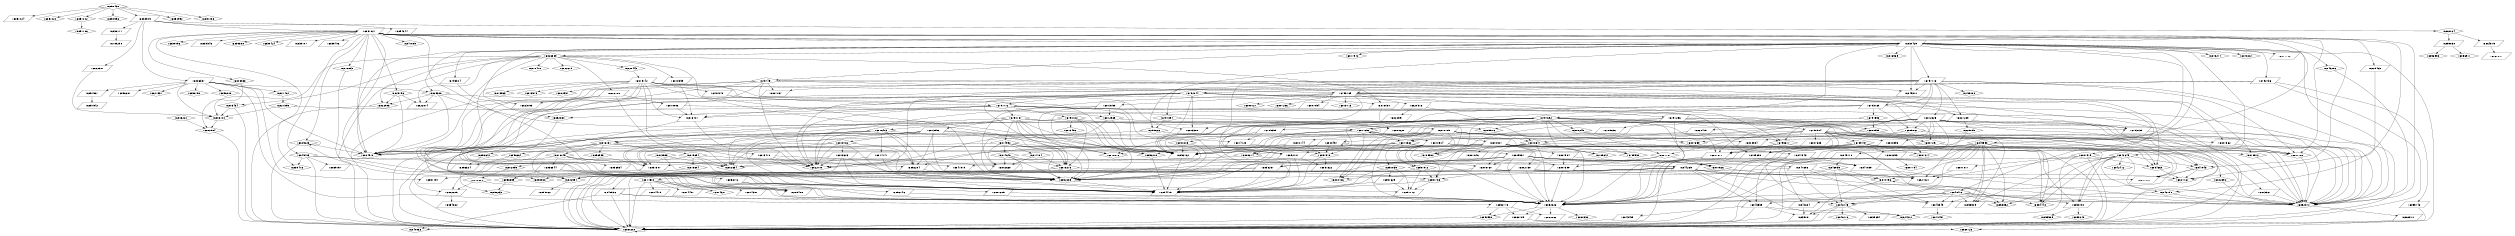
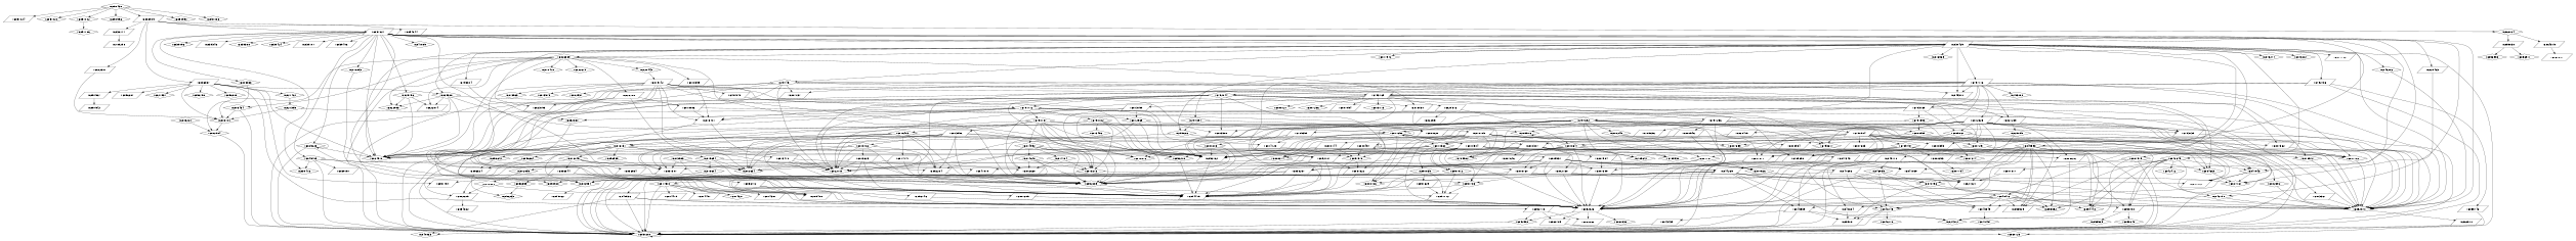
  digraph {
    fontname="DejaVu Serif"
    node [fillcolor="#ffffff" fontname="DejaVu Serif" shape=diamond style=filled type=func]
    edge [fontname="DejaVu Serif"]
    16850438 [func=start]
    16851024 [func=__SEH_prolog shape=parallelogram]
    16851020 [func=UserMathErrorFunction]
    16851002 [func=sub_101203A]
    16850996 [func=_initterm]
    16838909 [func=sub_100F0FD shape=parallelogram]
    16850990 [func=_XcptFilter]
    16851083 [func=__SEH_epilog]
    16851106 [func=_controlfp]
    16860024 [func=sub_1014378]
    16822307 [func=sub_100B023 shape=parallelogram]
    16836177 [func=sub_100E651 shape=parallelogram]
    16836337 [func=sub_100E6F1 shape=parallelogram]
    16837027 [func=sub_100E9A3 shape=parallelogram]
    16854644 [func=sub_1012E74 shape=parallelogram]
    16864315 [func=sub_101543B shape=parallelogram]
    16859838 [func=sub_10142BE shape=parallelogram]
    16803100 [func=sub_100651C]
    16789298 [func=sub_1002F32 shape=parallelogram]
    16852713 [func=sub_10126E9 shape=parallelogram]
    16851454 [func=sub_10121FE shape=parallelogram]
    16856750 [func=sub_10136AE]
    16856808 [func=sub_10136E8]
    16824510 [func=sub_100B8BE]
    16857567 [func=sub_10139DF shape=parallelogram]
    16856687 [func=sub_101366F shape=parallelogram]
    16829328 [func=sub_100CB90]
    16821937 [func=sub_100AEB1]
    16821422 [func=sub_100ACAE]
    16852826 [func=sub_101275A shape=parallelogram]
    16825423 [func=sub_100BC4F shape=parallelogram]
    16839096 [func=sub_100F1B8]
    16839346 [func=sub_100F2B2 shape=parallelogram]
    16839476 [func=sub_100F334]
    16839388 [func=sub_100F2DC]
    16839424 [func=sub_100F300]
    16839107 [func=sub_100F1C3 shape=parallelogram]
    16839406 [func=sub_100F2EE shape=parallelogram]
    16842158 [func=sub_100FDAE]
    16825223 [func=sub_100BB87]
    16803333 [func=sub_1006605]
    16844269 [func=sub_10105ED shape=parallelogram]
    16841919 [func=sub_100FCBF shape=parallelogram]
    16841943 [func=sub_100FCD7]
    16852370 [func=sub_1012592]
    16841889 [func=sub_100FCA1]
    16841859 [func=sub_100FC83 shape=parallelogram]
    16845403 [func=sub_1010A5B]
    16829156 [func=sub_100CAE4]
    16816893 [func=sub_1009AFD]
    16830429 [func=sub_100CFDD shape=parallelogram]
    16860807 [func=sub_1014687 shape=parallelogram]
    16856958 [func=sub_101377E]
    16856911 [func=sub_101374F]
    16802984 [func=sub_10064A8]
    16803220 [func=sub_1006594]
    16852592 [func=sub_1012670]
    16860062 [func=sub_101439E shape=parallelogram]
    16860785 [func=sub_1014671 shape=parallelogram]
    16857542 [func=sub_10139C6 shape=parallelogram]
    16822874 [func=sub_100B25A shape=parallelogram]
    16822903 [func=sub_100B277]
    16818016 [func=sub_1009F60]
    16818030 [func=sub_1009F6E shape=parallelogram]
    16850280 [func="@__security_check_cookie@4"]
    16821395 [func=sub_100AC93]
    16860332 [func=sub_10144AC]
    16824161 [func=sub_100B761]
    16850928 [func=sub_1011FF0]
    16824312 [func=sub_100B7F8]
    16808426 [func=sub_10079EA]
    16824221 [func=sub_100B79D shape=parallelogram]
    16843539 [func=sub_1010313 shape=parallelogram]
    16840936 [func=sub_100F8E8 shape=parallelogram]
    16807012 [func=sub_1007464 shape=parallelogram]
    16860310 [func=sub_1014496 shape=parallelogram]
    16839157 [func=sub_100F1F5 shape=parallelogram]
    16842645 [func=sub_100FF95]
    16849593 [func=sub_1011AB9]
    16848472 [func=sub_1011658]
    16843274 [func=sub_101020A]
    16843267 [func=sub_1010203]
    16797394 [func=sub_1004ED2]
    16843286 [func=sub_1010216]
    16797451 [func=sub_1004F0B]
    16797692 [func=sub_1004FFC]
    16797116 [func=sub_1004DBC shape=parallelogram]
    16817702 [func=sub_1009E26 shape=parallelogram]
    16817942 [func=sub_1009F16]
    16792736 [func=sub_1003CA0 shape=parallelogram]
    16793304 [func=sub_1003ED8 shape=parallelogram]
    16823195 [func=sub_100B39B shape=parallelogram]
    16826389 [func=sub_100C015]
    16845310 [func=sub_10109FE shape=parallelogram]
    16816969 [func=sub_1009B49]
    16860125 [func=sub_10143DD]
    16789516 [func=sub_100300C]
    16812969 [func=sub_1008BA9]
    16839081 [func=sub_100F1A9 shape=parallelogram]
    16843439 [func=sub_10102AF shape=parallelogram]
    16840863 [func=sub_100F89F]
    16853352 [func=sub_1012968]
    16853529 [func=sub_1012A19 shape=parallelogram]
    16842412 [func=sub_100FEAC]
    16853730 [func=sub_1012AE2 shape=parallelogram]
    16854448 [func=sub_1012DB0]
    16840496 [func=sub_100F730]
    16846145 [func=sub_1010D41]
    16849110 [func=sub_10118D6 shape=parallelogram]
    16840684 [func=sub_100F7EC shape=parallelogram]
    16843349 [func=sub_1010255 shape=parallelogram]
    16795666 [func=sub_1004812]
    16810705 [func=sub_10082D1 shape=parallelogram]
    16807205 [func=sub_1007525 shape=parallelogram]
    16807037 [func=sub_100747D shape=parallelogram]
    16821289 [func=sub_100AC29 shape=parallelogram]
    16793765 [func=sub_10040A5 shape=parallelogram]
    16822100 [func=sub_100AF54]
    16854479 [func=sub_1012DCF shape=parallelogram]
    16807071 [func=sub_100749F shape=parallelogram]
    16807182 [func=sub_100750E]
    16793617 [func=sub_1004011]
    16793735 [func=sub_1004087 shape=parallelogram]
    16852162 [func=sub_10124C2 shape=parallelogram]
    16789502 [func=sub_1002FFE]
    16789642 [func=sub_100308A]
    16789530 [func=sub_100301A]
    16813388 [func=sub_1008D4C shape=parallelogram]
    16800249 [func=sub_10059F9]
    16789488 [func=sub_1002FF0 shape=parallelogram]
    16852239 [func=sub_101250F]
    16812325 [func=sub_1008925 shape=parallelogram]
    16793169 [func=sub_1003E51 shape=parallelogram]
    16793082 [func=sub_1003DFA]
    16855746 [func=sub_10132C2 shape=parallelogram]
    16792044 [func=sub_10039EC]
    16852330 [func=sub_101256A]
    16818478 [func=sub_100A12E]
    16803434 [func=sub_100666A]
    16820443 [func=sub_100A8DB]
    16822679 [func=sub_100B197]
    16818399 [func=sub_100A0DF shape=parallelogram]
    16826108 [func=sub_100BEFC shape=parallelogram]
    16853569 [func=sub_1012A41]
    16853248 [func=sub_1012900]
    16846116 [func=sub_1010D24]
-   16839654 [func=sub_100F3E6 shape=parallelogram]
    16846955 [func=sub_101106B]
    16840457 [func=sub_100F709]
    16851507 [func=sub_1012233 shape=parallelogram]
    16808984 [func=sub_1007C18 shape=parallelogram]
    16808393 [func=sub_10079C9 shape=parallelogram]
    16808214 [func=sub_1007916]
    16808760 [func=sub_1007B38 shape=parallelogram]
    16810360 [func=sub_1008178]
    16829095 [func=sub_100CAA7]
    16820419 [func=sub_100A8C3 shape=parallelogram]
    16807054 [func=sub_100748E shape=parallelogram]
    16813115 [func=sub_1008C3B]
    16807291 [func=sub_100757B]
    16807362 [func=sub_10075C2 shape=parallelogram]
    16813159 [func=sub_1008C67 shape=parallelogram]
    16791256 [func=sub_10036D8 shape=parallelogram]
    16820516 [func=sub_100A924 shape=parallelogram]
    16808127 [func=sub_10078BF]
    16807256 [func=sub_1007558]
    16807919 [func=sub_10077EF]
    16854669 [func=sub_1012E8D]
    16802668 [func=sub_100636C shape=parallelogram]
    16852107 [func=sub_101248B shape=parallelogram]
    16807659 [func=sub_10076EB]
    16807707 [func=sub_100771B]
+   16808676 [func=sub_1007AE4 shape=parallelogram]
    16811256 [func=sub_10084F8]
    16809067 [func=sub_1007C6B]
    16791598 [func=sub_100382E]
    16851578 [func=sub_101227A]
    16791712 [func=sub_10038A0]
    16813401 [func=sub_1008D59 shape=parallelogram]
    16819142 [func=sub_100A3C6 shape=parallelogram]
    16818086 [func=sub_1009FA6 shape=parallelogram]
    16851112 [func=sub_10120A8 shape=parallelogram]
    16852200 [func=sub_10124E8]
    16852284 [func=sub_101253C shape=parallelogram]
    16851839 [func=sub_101237F]
    16851972 [func=sub_1012404]
    16809937 [func=sub_1007FD1 shape=parallelogram]
    16818647 [func=sub_100A1D7]
    16851733 [func=sub_1012315]
    16789656 [func=sub_1003098 shape=parallelogram]
+   16800546 [func=sub_1005B22 shape=parallelogram]
    16790504 [func=sub_10033E8 shape=parallelogram]
    16800595 [func=sub_1005B53]
    16822591 [func=sub_100B13F shape=parallelogram]
    16807817 [func=sub_1007789 shape=parallelogram]
    16851322 [func=sub_101217A shape=parallelogram]
    16807399 [func=sub_10075E7 shape=parallelogram]
    16855257 [func=sub_10130D9 shape=parallelogram]
    16807526 [func=sub_1007666]
    16847343 [func=sub_10111EF shape=parallelogram]
    16810504 [func=sub_1008208 shape=parallelogram]
    16808457 [func=sub_1007A09 shape=parallelogram]
    16789399 [func=sub_1002F97 shape=parallelogram]
    16790132 [func=sub_1003274]
    16790187 [func=sub_10032AB]
    16789690 [func=sub_10030BA shape=parallelogram]
    16791948 [func=sub_100398C shape=parallelogram]
    16818572 [func=sub_100A18C]
    16813470 [func=sub_1008D9E shape=parallelogram]
    16813563 [func=sub_1008DFB]
    16813573 [func=sub_1008E05]
    16802537 [func=sub_10062E9]
    16851629 [func=sub_10122AD shape=parallelogram]
    16847696 [func=sub_1011350 shape=parallelogram]
    16800307 [func=sub_1005A33 shape=parallelogram]
    16807274 [func=sub_100756A]
    16807683 [func=sub_1007703 shape=parallelogram]
    16789757 [func=sub_10030FD]
    16800144 [func=sub_1005990 shape=parallelogram]
    16814128 [func=sub_1009030 shape=parallelogram]
    16800203 [func=sub_10059CB]
    16800628 [func=sub_1005B74 shape=parallelogram]
    16813273 [func=sub_1008CD9]
    16813456 [func=sub_1008D90]
    16816131 [func=sub_1009803]
    16813361 [func=sub_1008D31 shape=parallelogram]
    16813996 [func=sub_1008FAC shape=parallelogram]
    16816403 [func=sub_1009913]
    16814992 [func=sub_1009390]
    16807584 [func=sub_10076A0 shape=parallelogram]
    16802138 [func=sub_100615A shape=parallelogram]
    16807646 [func=sub_10076DE shape=parallelogram]
    16800293 [func=sub_1005A25 shape=parallelogram]
    16802392 [func=sub_1006258]
    16815654 [func=sub_1009626]
    16816045 [func=sub_10097AD]
    16802654 [func=sub_100635E]
    16802609 [func=sub_1006331 shape=parallelogram]
    16856642 [func=sub_1013642]
    16856664 [func=sub_1013658]
    16856539 [func=sub_10135DB]
    16802954 [func=sub_100648A]
    16813762 [func=sub_1008EC2]
    16814141 [func=sub_100903D shape=parallelogram]
    16814648 [func=sub_1009238]
    16814184 [func=sub_1009068]
    16807794 [func=sub_1007772]
    16802895 [func=sub_100644F]
    16815604 [func=sub_10095F4]
    16856534 [func=sub_10135D6 shape=parallelogram]
    16856544 [func=sub_10135E0 shape=parallelogram]
    16854862 [func=sub_1012F4E shape=parallelogram]
    16856324 [func=sub_1013504 shape=parallelogram]
    16855062 [func=sub_1013016 shape=parallelogram]
    16813583 [func=sub_1008E0F]
    16813623 [func=sub_1008E37 shape=parallelogram]
    16814500 [func=sub_10091A4]
    16802682 [func=sub_100637A]
    16856359 [func=sub_1013527]
    16856412 [func=sub_101355C shape=parallelogram]
    16856233 [func=sub_10134A9]
    16814321 [func=sub_10090F1]
    16814381 [func=sub_100912D shape=parallelogram]
    16814419 [func=sub_1009153 shape=parallelogram]
    16814457 [func=sub_1009179 shape=parallelogram]
    16856146 [func=sub_1013452 shape=parallelogram]
    16850438 -> 16851024
    16850438 -> 16851020
    16850438 -> 16851002
    16850438 -> 16850996
    16850438 -> 16838909
    16850438 -> 16850990
    16850438 -> 16851083
    16851002 -> 16851106
    16838909 -> 16860024
    16838909 -> 16822307
    16838909 -> 16836177
    16838909 -> 16836337
    16838909 -> 16837027
    16838909 -> 16854644
    16860024 -> 16864315
    16860024 -> 16859838
    16822307 -> 16803100
    16836177 -> 16789298
    16836337 -> 16803100
    16836337 -> 16852713
    16836337 -> 16851454
    16836337 -> 16856750
    16836337 -> 16856808
    16836337 -> 16824510
    16836337 -> 16857567
    16836337 -> 16856687
    16836337 -> 16829328
    16836337 -> 16821937
    16836337 -> 16821422
    16837027 -> 16824510
    16837027 -> 16852826
    16837027 -> 16825423
    16837027 -> 16839096
    16837027 -> 16839346
    16837027 -> 16839476
    16837027 -> 16839388
    16837027 -> 16839424
    16837027 -> 16839107
    16837027 -> 16839406
    16837027 -> 16842158
    16837027 -> 16825223
    16837027 -> 16803333
    16837027 -> 16844269
    16837027 -> 16841919
    16837027 -> 16841943
    16837027 -> 16852370
    16837027 -> 16841889
-   16837027 -> 16807182
+   16837027 -> 16841859
    16837027 -> 16845403
    16837027 -> 16829156
    16837027 -> 16816893
    16837027 -> 16830429
    16864315 -> 16860807
    16859838 -> 16856958
    16859838 -> 16856911
    16803100 -> 16802984
    16852713 -> 16852592
    16852713 -> 16860062
    16852713 -> 16860785
    16857567 -> 16857542
    16829328 -> 16824510
    16829328 -> 16822874
    16829328 -> 16822903
    16829328 -> 16818016
    16829328 -> 16818030
-   16822903 -> 16850280
+   16829328 -> 16850280
    16821422 -> 16821395
    16852826 -> 16852592
    16852826 -> 16860062
    16852826 -> 16860785
    16852826 -> 16860332
    16825423 -> 16824161
    16842158 -> 16852826
    16842158 -> 16852370
    16825223 -> 16824510
    16825223 -> 16825223
    16825223 -> 16850280
    16825223 -> 16850928
    16803333 -> 16802984
    16844269 -> 16852826
    16844269 -> 16852370
    16844269 -> 16850280
    16844269 -> 16824161
    16844269 -> 16824312
    16844269 -> 16808426
    16844269 -> 16824221
    16844269 -> 16843539
    16844269 -> 16840936
    16841943 -> 16852826
    16841943 -> 16824161
    16841943 -> 16807012
    16852370 -> 16860310
    16841859 -> 16852370
    16845403 -> 16839476
    16845403 -> 16844269
    16845403 -> 16841859
    16845403 -> 16850280
    16845403 -> 16839157
    16829156 -> 16824510
    16829156 -> 16822874
    16829156 -> 16822903
    16816893 -> 16852826
    16830429 -> 16824510
    16830429 -> 16829328
    16830429 -> 16852370
    16830429 -> 16850280
    16830429 -> 16842645
    16830429 -> 16849593
    16830429 -> 16848472
    16830429 -> 16843274
    16830429 -> 16843267
    16830429 -> 16797394
    16830429 -> 16843286
    16830429 -> 16797451
    16830429 -> 16797692
    16830429 -> 16797116
    16830429 -> 16817702
    16830429 -> 16817942
    16830429 -> 16792736
    16830429 -> 16793304
    16830429 -> 16823195
    16830429 -> 16826389
    16830429 -> 16845310
    16830429 -> 16816969
    16802984 -> 16850280
    16803220 -> 16802984
    16852592 -> 16850280
    16860785 -> 16860125
    16818030 -> 16789516
    16850280 -> 16850280
    16821395 -> 16803100
    16821395 -> 16812969
    16843539 -> 16850280
    16843539 -> 16824312
    16843539 -> 16839081
    16843539 -> 16843439
    16840936 -> 16852826
    16840936 -> 16852370
    16840936 -> 16850280
    16840936 -> 16840863
    16860310 -> 16860125
    16842645 -> 16852826
    16842645 -> 16842158
    16842645 -> 16841943
    16842645 -> 16852370
    16842645 -> 16853352
    16842645 -> 16853529
    16842645 -> 16842412
    16842645 -> 16853730
    16842645 -> 16854448
    16849593 -> 16852826
    16849593 -> 16852370
    16849593 -> 16850280
    16849593 -> 16843539
    16849593 -> 16853352
    16849593 -> 16853529
    16849593 -> 16853730
    16849593 -> 16854448
    16849593 -> 16840496
    16849593 -> 16846145
    16849593 -> 16849110
    16849593 -> 16840684
    16849593 -> 16843349
    16848472 -> 16852826
    16848472 -> 16852370
    16848472 -> 16843539
    16848472 -> 16853352
    16848472 -> 16853529
    16848472 -> 16853730
    16848472 -> 16854448
-   16848472 -> 16840496
+   16840496 -> 16848472
    16848472 -> 16846145
    16848472 -> 16840684
    16848472 -> 16843349
    16797394 -> 16795666
    16797394 -> 16810705
    16843286 -> 16852370
    16797451 -> 16824510
    16797451 -> 16850280
    16797451 -> 16845310
    16797451 -> 16807205
    16797451 -> 16807037
    16797451 -> 16821289
    16797451 -> 16793765
    16797451 -> 16822100
    16797451 -> 16854479
    16797692 -> 16824510
    16797692 -> 16850280
    16797692 -> 16789516
    16797692 -> 16822100
    16797692 -> 16807071
    16797692 -> 16807182
    16797692 -> 16793617
    16797692 -> 16793735
    16797692 -> 16852162
    16797692 -> 16789502
    16797692 -> 16789642
    16797692 -> 16789530
    16797692 -> 16813388
    16797692 -> 16800249
    16797692 -> 16789488
    16797692 -> 16852239
    16797116 -> 16824510
    16797116 -> 16850280
    16797116 -> 16845310
    16797116 -> 16795666
    16797116 -> 16807037
    16797116 -> 16821289
    16797116 -> 16793765
    16797116 -> 16822100
    16797116 -> 16854479
    16797116 -> 16807071
    16797116 -> 16807182
    16797116 -> 16812325
    16797116 -> 16793169
    16797116 -> 16793082
    16792736 -> 16824510
    16792736 -> 16850280
    16792736 -> 16855746
    16792736 -> 16792044
    16793304 -> 16852330
    16826389 -> 16803100
    16826389 -> 16824510
    16826389 -> 16822874
    16826389 -> 16822903
    16826389 -> 16818016
    16826389 -> 16818030
    16826389 -> 16850280
    16826389 -> 16818478
    16826389 -> 16803434
    16826389 -> 16820443
    16826389 -> 16822679
    16826389 -> 16818399
    16826389 -> 16826108
    16812969 -> 16852162
    16812969 -> 16852239
    16812969 -> 16811256
    16843439 -> 16840863
    16853730 -> 16853569
    16853730 -> 16853248
    16840496 -> 16839081
    16846145 -> 16850280
    16846145 -> 16839081
    16846145 -> 16846116
-   16846145 -> 16839654
    16849110 -> 16850280
    16849110 -> 16846955
    16840684 -> 16839081
    16843349 -> 16840457
    16795666 -> 16852826
    16795666 -> 16851507
    16810705 -> 16852826
    16810705 -> 16841943
    16810705 -> 16852370
    16810705 -> 16850280
    16810705 -> 16808426
    16810705 -> 16808984
    16810705 -> 16808393
    16810705 -> 16808214
    16810705 -> 16808760
    16810705 -> 16810360
    16807205 -> 16852826
    16821289 -> 16793617
    16821289 -> 16793735
    16821289 -> 16829095
    16821289 -> 16820419
    16793765 -> 16807054
    16793765 -> 16813115
    16793765 -> 16807291
    16793765 -> 16807362
    16793765 -> 16813159
    16793765 -> 16791256
    16793765 -> 16820516
    16793765 -> 16808127
    16793765 -> 16807256
    16793765 -> 16807919
    16793765 -> 16854669
    16793765 -> 16802668
    16793765 -> 16852107
    16807071 -> 16852826
    16807182 -> 16852370
    16793617 -> 16852826
-   16793617 -> 16807071
    16793617 -> 16807182
    16793735 -> 16852370
    16852162 -> 16854479
    16800249 -> 16807659
    16800249 -> 16807707
    16852239 -> 16854479
    16812325 -> 16852826
    16812325 -> 16841943
    16812325 -> 16852370
    16812325 -> 16850280
    16812325 -> 16824161
    16812325 -> 16808426
    16812325 -> 16807012
    16812325 -> 16808984
    16812325 -> 16808393
    16812325 -> 16808214
    16812325 -> 16808760
    16812325 -> 16810360
+   16812325 -> 16808676
    16812325 -> 16811256
    16812325 -> 16809067
    16793169 -> 16852370
    16793169 -> 16852162
    16793169 -> 16852239
    16793169 -> 16809067
    16793169 -> 16791598
    16793169 -> 16851578
    16855746 -> 16850280
    16792044 -> 16850280
    16792044 -> 16822100
    16792044 -> 16793617
    16792044 -> 16793735
-   16792044 -> 16852162
+   16792044 -> 16851322
    16792044 -> 16813388
    16792044 -> 16789488
    16792044 -> 16852239
    16792044 -> 16791712
    16792044 -> 16813401
    16852330 -> 16854479
    16803434 -> 16803100
    16803434 -> 16850280
    16820443 -> 16819142
    16818399 -> 16813401
    16826108 -> 16824510
    16826108 -> 16823195
    16826108 -> 16822100
    16826108 -> 16818086
    16846955 -> 16850280
    16846955 -> 16840496
    16846955 -> 16846145
    16846955 -> 16843349
    16851507 -> 16851454
    16851507 -> 16851112
    16808214 -> 16852826
    16808214 -> 16851507
    16808760 -> 16850280
    16808760 -> 16807012
    16810360 -> 16854669
    16810360 -> 16852107
    16810360 -> 16852200
    16810360 -> 16852284
    16810360 -> 16851839
    16810360 -> 16851972
    16810360 -> 16809937
    16829095 -> 16824221
    16820419 -> 16818647
    16807291 -> 16852826
    16807291 -> 16807012
    16807362 -> 16852370
    16813159 -> 16812969
    16813159 -> 16822100
    16813159 -> 16854479
    16813159 -> 16852239
    16791256 -> 16852826
    16791256 -> 16852370
    16791256 -> 16852107
    16791256 -> 16851733
    16791256 -> 16789656
+   16791256 -> 16800546
    16791256 -> 16790504
    16791256 -> 16800595
    16820516 -> 16818647
    16820516 -> 16822591
    16807919 -> 16850280
    16807919 -> 16824312
-   16807919 -> 16824221
    16807919 -> 16854669
    16807919 -> 16807817
    16854669 -> 16824161
    16852107 -> 16854479
    16852107 -> 16851322
    16807707 -> 16807399
    16807707 -> 16855257
    16807707 -> 16807526
+   16808676 -> 16824312
    16811256 -> 16850280
    16811256 -> 16808426
    16811256 -> 16852162
    16811256 -> 16852239
    16811256 -> 16810360
    16811256 -> 16811256
    16811256 -> 16847343
    16811256 -> 16810504
    16809067 -> 16852370
    16809067 -> 16808457
    16791598 -> 16852370
    16791598 -> 16800595
    16791598 -> 16789399
    16851578 -> 16854479
    16851578 -> 16851322
+   16791712 -> 16824510
    16791712 -> 16852370
    16791712 -> 16853529
    16791712 -> 16822100
    16791712 -> 16852162
    16791712 -> 16852330
    16791712 -> 16813401
    16791712 -> 16790132
    16791712 -> 16790187
    16791712 -> 16789690
    16813401 -> 16822100
    16813401 -> 16854479
    16819142 -> 16852826
    16819142 -> 16854479
    16819142 -> 16852162
    16819142 -> 16813388
    16819142 -> 16789488
    16819142 -> 16852239
    16819142 -> 16813401
    16819142 -> 16791948
    16819142 -> 16818572
    16819142 -> 16813470
    16819142 -> 16813563
    16819142 -> 16813573
    16819142 -> 16802537
    16818086 -> 16789502
    16818086 -> 16813401
    16852200 -> 16854479
    16852284 -> 16854479
    16851839 -> 16854479
    16851839 -> 16851112
    16851839 -> 16851629
    16851972 -> 16854479
    16851972 -> 16851112
-   16851972 -> 16851733
    16809937 -> 16852826
    16809937 -> 16844269
    16809937 -> 16841919
    16809937 -> 16841859
    16809937 -> 16850280
    16809937 -> 16808760
    16809937 -> 16807399
    16809937 -> 16855257
    16809937 -> 16807526
    16809937 -> 16847696
    16818647 -> 16852826
    16818647 -> 16818016
-   16789516 -> 16818647
+   16818647 -> 16789516
    16818647 -> 16852162
    16818647 -> 16789502
    16818647 -> 16789642
    16818647 -> 16789530
    16818647 -> 16852239
    16818647 -> 16818572
    16851733 -> 16854479
    16851733 -> 16851112
+   16800546 -> 16852826
+   16800546 -> 16800307
    16790504 -> 16818016
    16790504 -> 16850280
    16790504 -> 16807071
    16790504 -> 16807182
    16790504 -> 16807291
    16790504 -> 16807362
    16790504 -> 16807659
    16790504 -> 16807707
    16790504 -> 16789690
    16790504 -> 16807274
    16790504 -> 16807683
    16790504 -> 16789757
    16800595 -> 16852370
    16800595 -> 16800144
    16807817 -> 16824221
    16851322 -> 16854479
    16807399 -> 16852826
    16855257 -> 16850280
    16855257 -> 16850928
    16855257 -> 16854479
    16807526 -> 16852370
    16847343 -> 16844269
    16847343 -> 16841859
    16847343 -> 16850280
    16847343 -> 16846145
    16810504 -> 16850280
    16810504 -> 16824221
    16810504 -> 16852162
-   16807526 -> 16852239
+   16810504 -> 16852239
    16810504 -> 16808214
    16810504 -> 16854669
+   16810504 -> 16808676
    16810504 -> 16851972
    16810504 -> 16851733
    16808457 -> 16852370
    16808457 -> 16852162
    16808457 -> 16852239
    16808457 -> 16851578
    16808457 -> 16808457
    16789399 -> 16814128
    16789399 -> 16800203
    16790132 -> 16852162
    16790132 -> 16851507
    16790132 -> 16852200
    16790132 -> 16800628
    16790132 -> 16813273
    16790132 -> 16813456
    16790187 -> 16852162
    16790187 -> 16852200
    16790187 -> 16814128
    16790187 -> 16800628
    16790187 -> 16813273
    16790187 -> 16816131
    16790187 -> 16813361
    16790187 -> 16813996
    16790187 -> 16816403
    16790187 -> 16814992
    16789690 -> 16852826
    16791948 -> 16791712
    16818572 -> 16852370
    16813470 -> 16822100
    16813470 -> 16854479
    16813470 -> 16802668
    16851629 -> 16854479
    16851629 -> 16851112
    16847696 -> 16850280
    16847696 -> 16840496
    16847696 -> 16846145
    16847696 -> 16843349
    16800307 -> 16824510
    16800307 -> 16853352
    16800307 -> 16853730
    16800307 -> 16854448
    16800307 -> 16822100
    16800307 -> 16854479
    16800307 -> 16851507
    16800307 -> 16807584
    16800307 -> 16802138
    16800307 -> 16807646
    16789757 -> 16824510
    16789757 -> 16850280
    16789757 -> 16807071
    16789757 -> 16807182
    16789757 -> 16789690
    16789757 -> 16807274
    16789757 -> 16800293
    16800144 -> 16852162
    16800144 -> 16852239
    16800144 -> 16851578
    16800144 -> 16802392
    16814128 -> 16851578
    16800203 -> 16852162
    16800203 -> 16852239
    16800628 -> 16800307
    16813273 -> 16852826
    16813273 -> 16851733
    16816131 -> 16852239
    16816131 -> 16815654
    16816131 -> 16816045
    16816131 -> 16802654
    16816131 -> 16802609
    16816131 -> 16856642
    16816131 -> 16856664
    16816131 -> 16856539
    16813361 -> 16852370
    16813996 -> 16852162
    16813996 -> 16852239
    16813996 -> 16851507
    16813996 -> 16852284
    16813996 -> 16813273
    16813996 -> 16802654
    16813996 -> 16802954
    16813996 -> 16813762
    16816403 -> 16822100
    16816403 -> 16854479
    16816403 -> 16852162
    16816403 -> 16852239
    16816403 -> 16852284
    16816403 -> 16816131
    16816403 -> 16802654
    16816403 -> 16814141
    16814992 -> 16852162
    16814992 -> 16852239
-   16814992 -> 16851507
+   16813583 -> 16851507
    16814992 -> 16802668
    16814992 -> 16813273
    16814992 -> 16814648
    16814992 -> 16814184
    16807584 -> 16807399
    16807584 -> 16807526
    16802138 -> 16852826
    16802138 -> 16824221
    16802138 -> 16851733
    16800293 -> 16807794
    16802392 -> 16852370
    16815654 -> 16852239
    16815654 -> 16852284
    16815654 -> 16802654
    16815654 -> 16802895
    16815654 -> 16815604
    16816045 -> 16852239
    16816045 -> 16802654
    16816045 -> 16802609
    16816045 -> 16856534
    16816045 -> 16856544
    16802609 -> 16854862
    16856642 -> 16856324
    16856664 -> 16856324
    16802954 -> 16855062
    16813762 -> 16822100
    16813762 -> 16854479
    16813762 -> 16852284
    16813762 -> 16802654
    16813762 -> 16802954
    16813762 -> 16813623
    16814141 -> 16852239
    16814141 -> 16802654
    16814648 -> 16852239
    16814648 -> 16802668
    16814648 -> 16813273
    16814648 -> 16814500
    16814184 -> 16802668
    16814184 -> 16813273
    16802895 -> 16802682
    16815604 -> 16802954
    16856544 -> 16856359
    16856544 -> 16856412
    16856324 -> 16856233
    16813583 -> 16852239
    16813583 -> 16802654
    16813623 -> 16822100
    16813623 -> 16854479
    16813623 -> 16852239
    16813623 -> 16802654
    16813623 -> 16802954
    16814500 -> 16850280
    16814500 -> 16789488
    16814500 -> 16814321
    16814500 -> 16814381
    16814500 -> 16814419
    16814500 -> 16814457
    16802682 -> 16789488
    16802682 -> 16802609
    16856359 -> 16856233
    16856412 -> 16854479
    16856412 -> 16856146
    16856146 -> 16852826
  }
